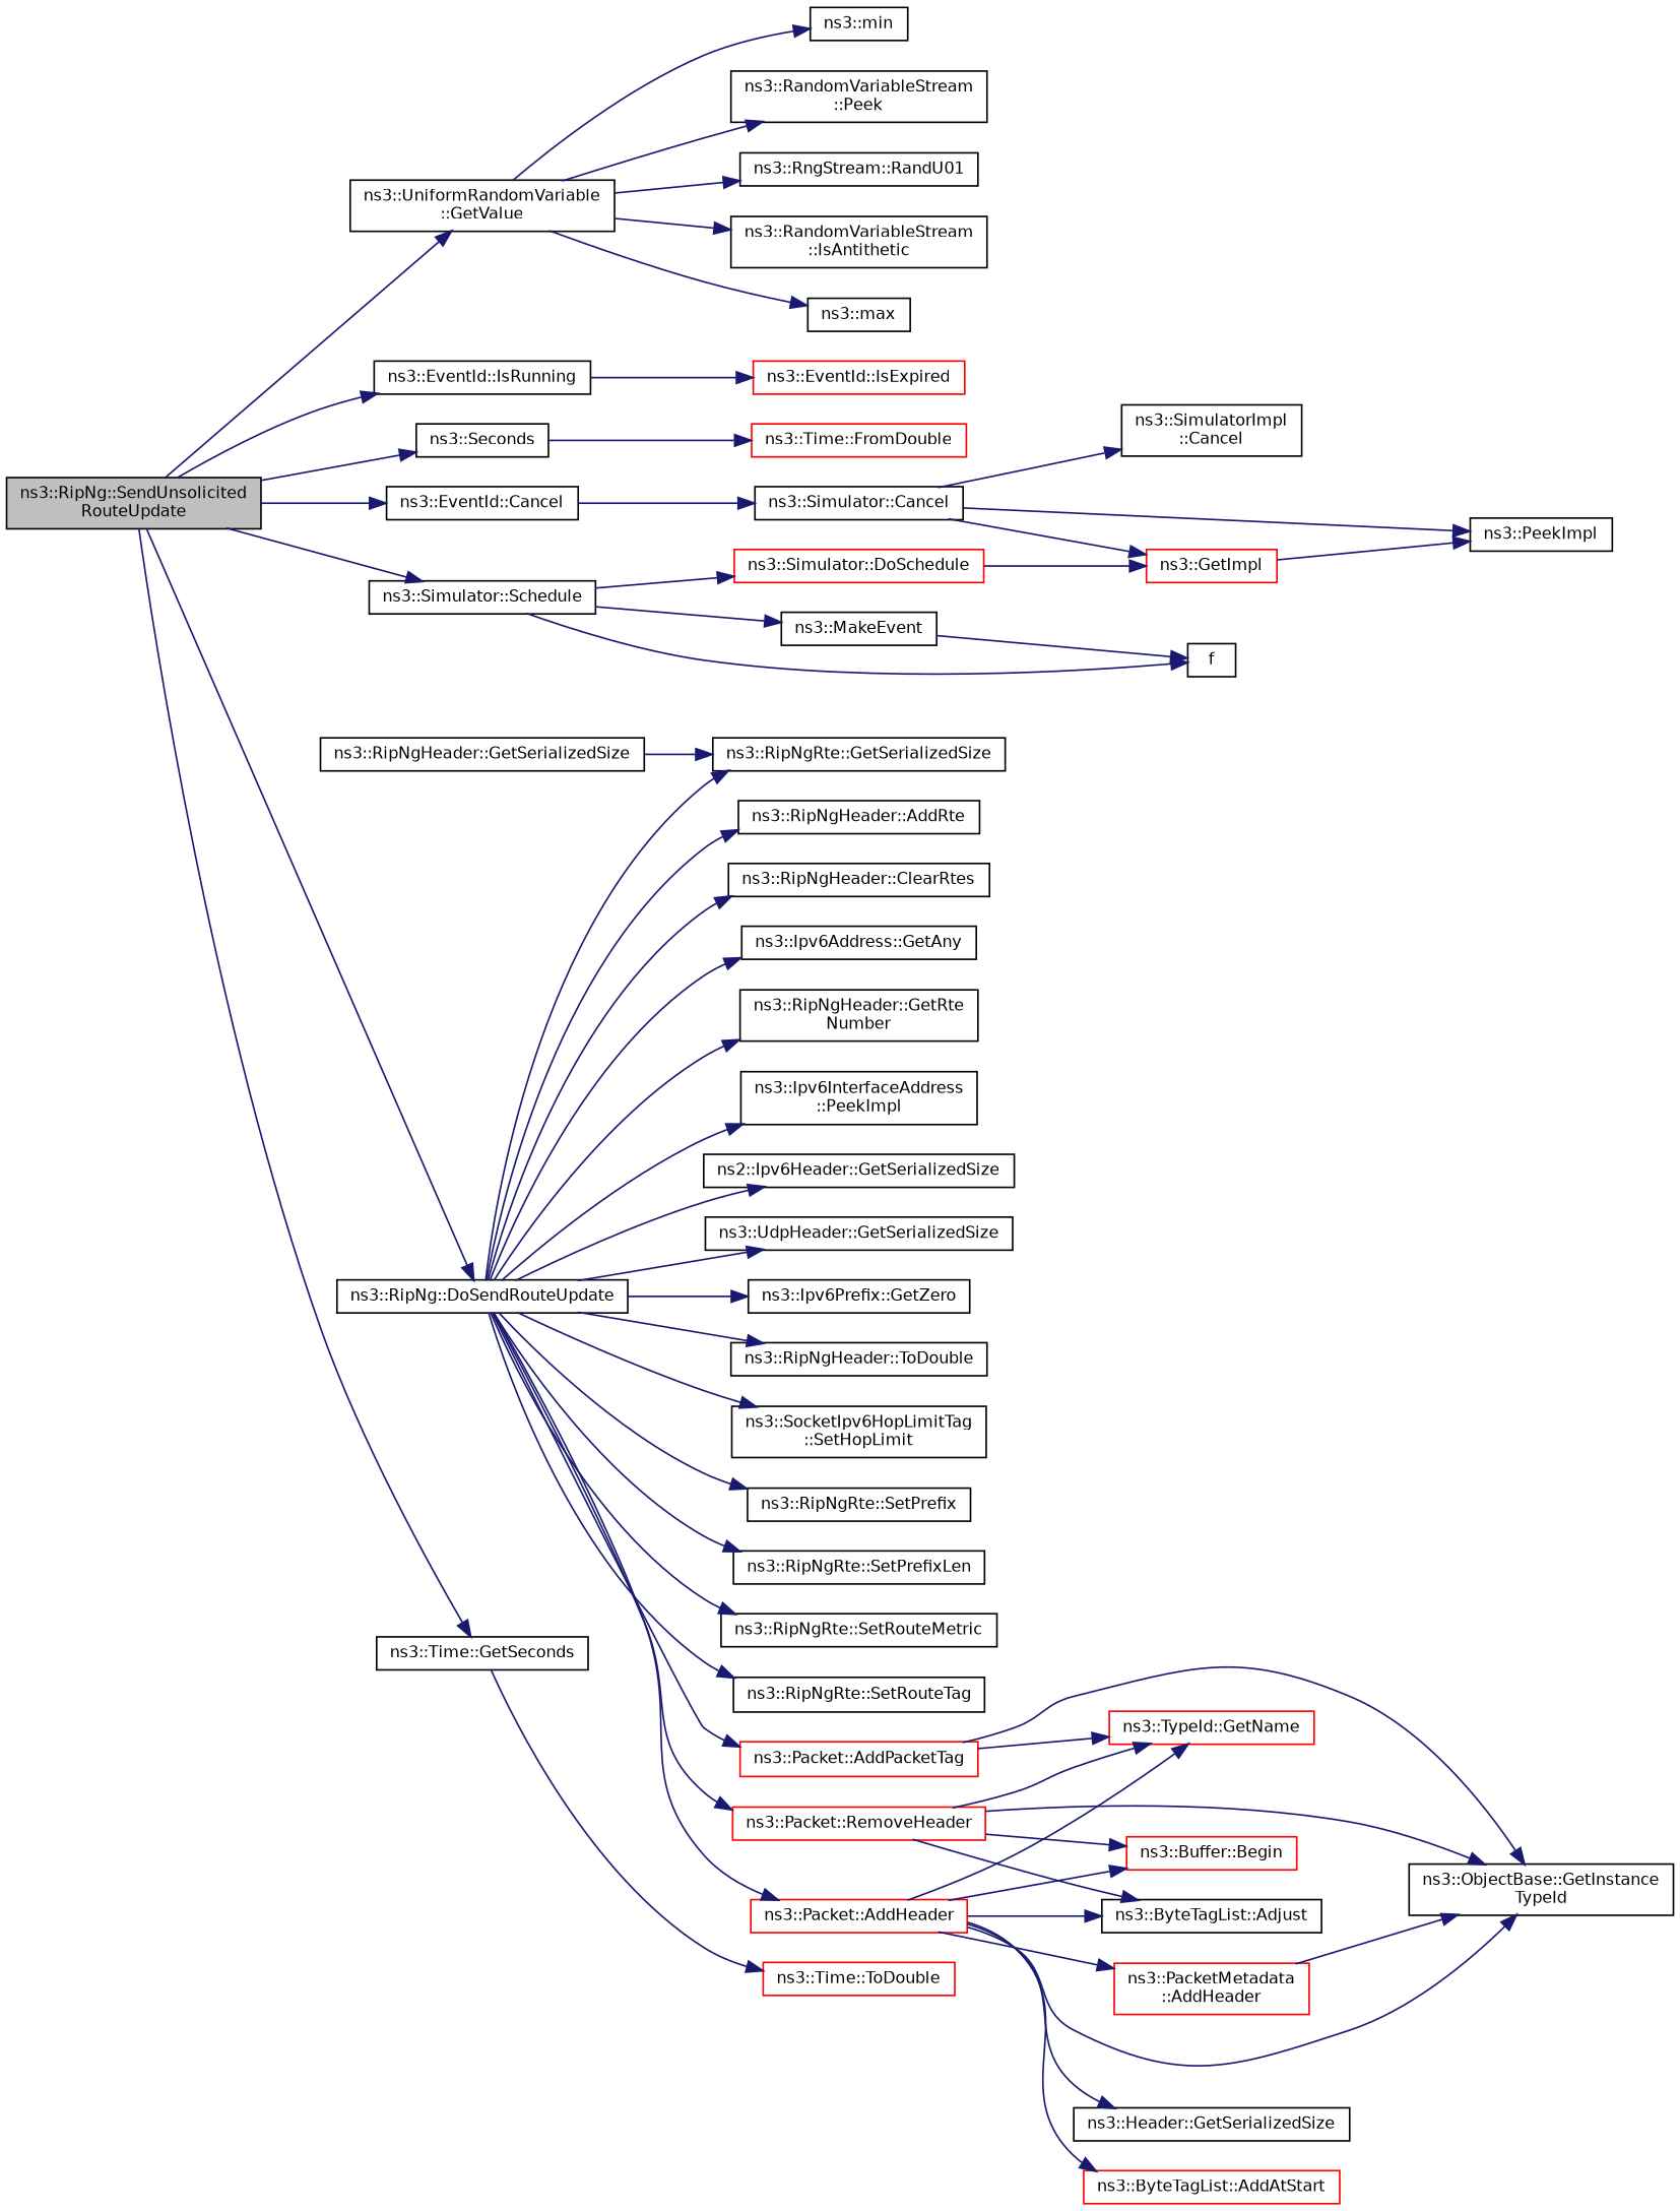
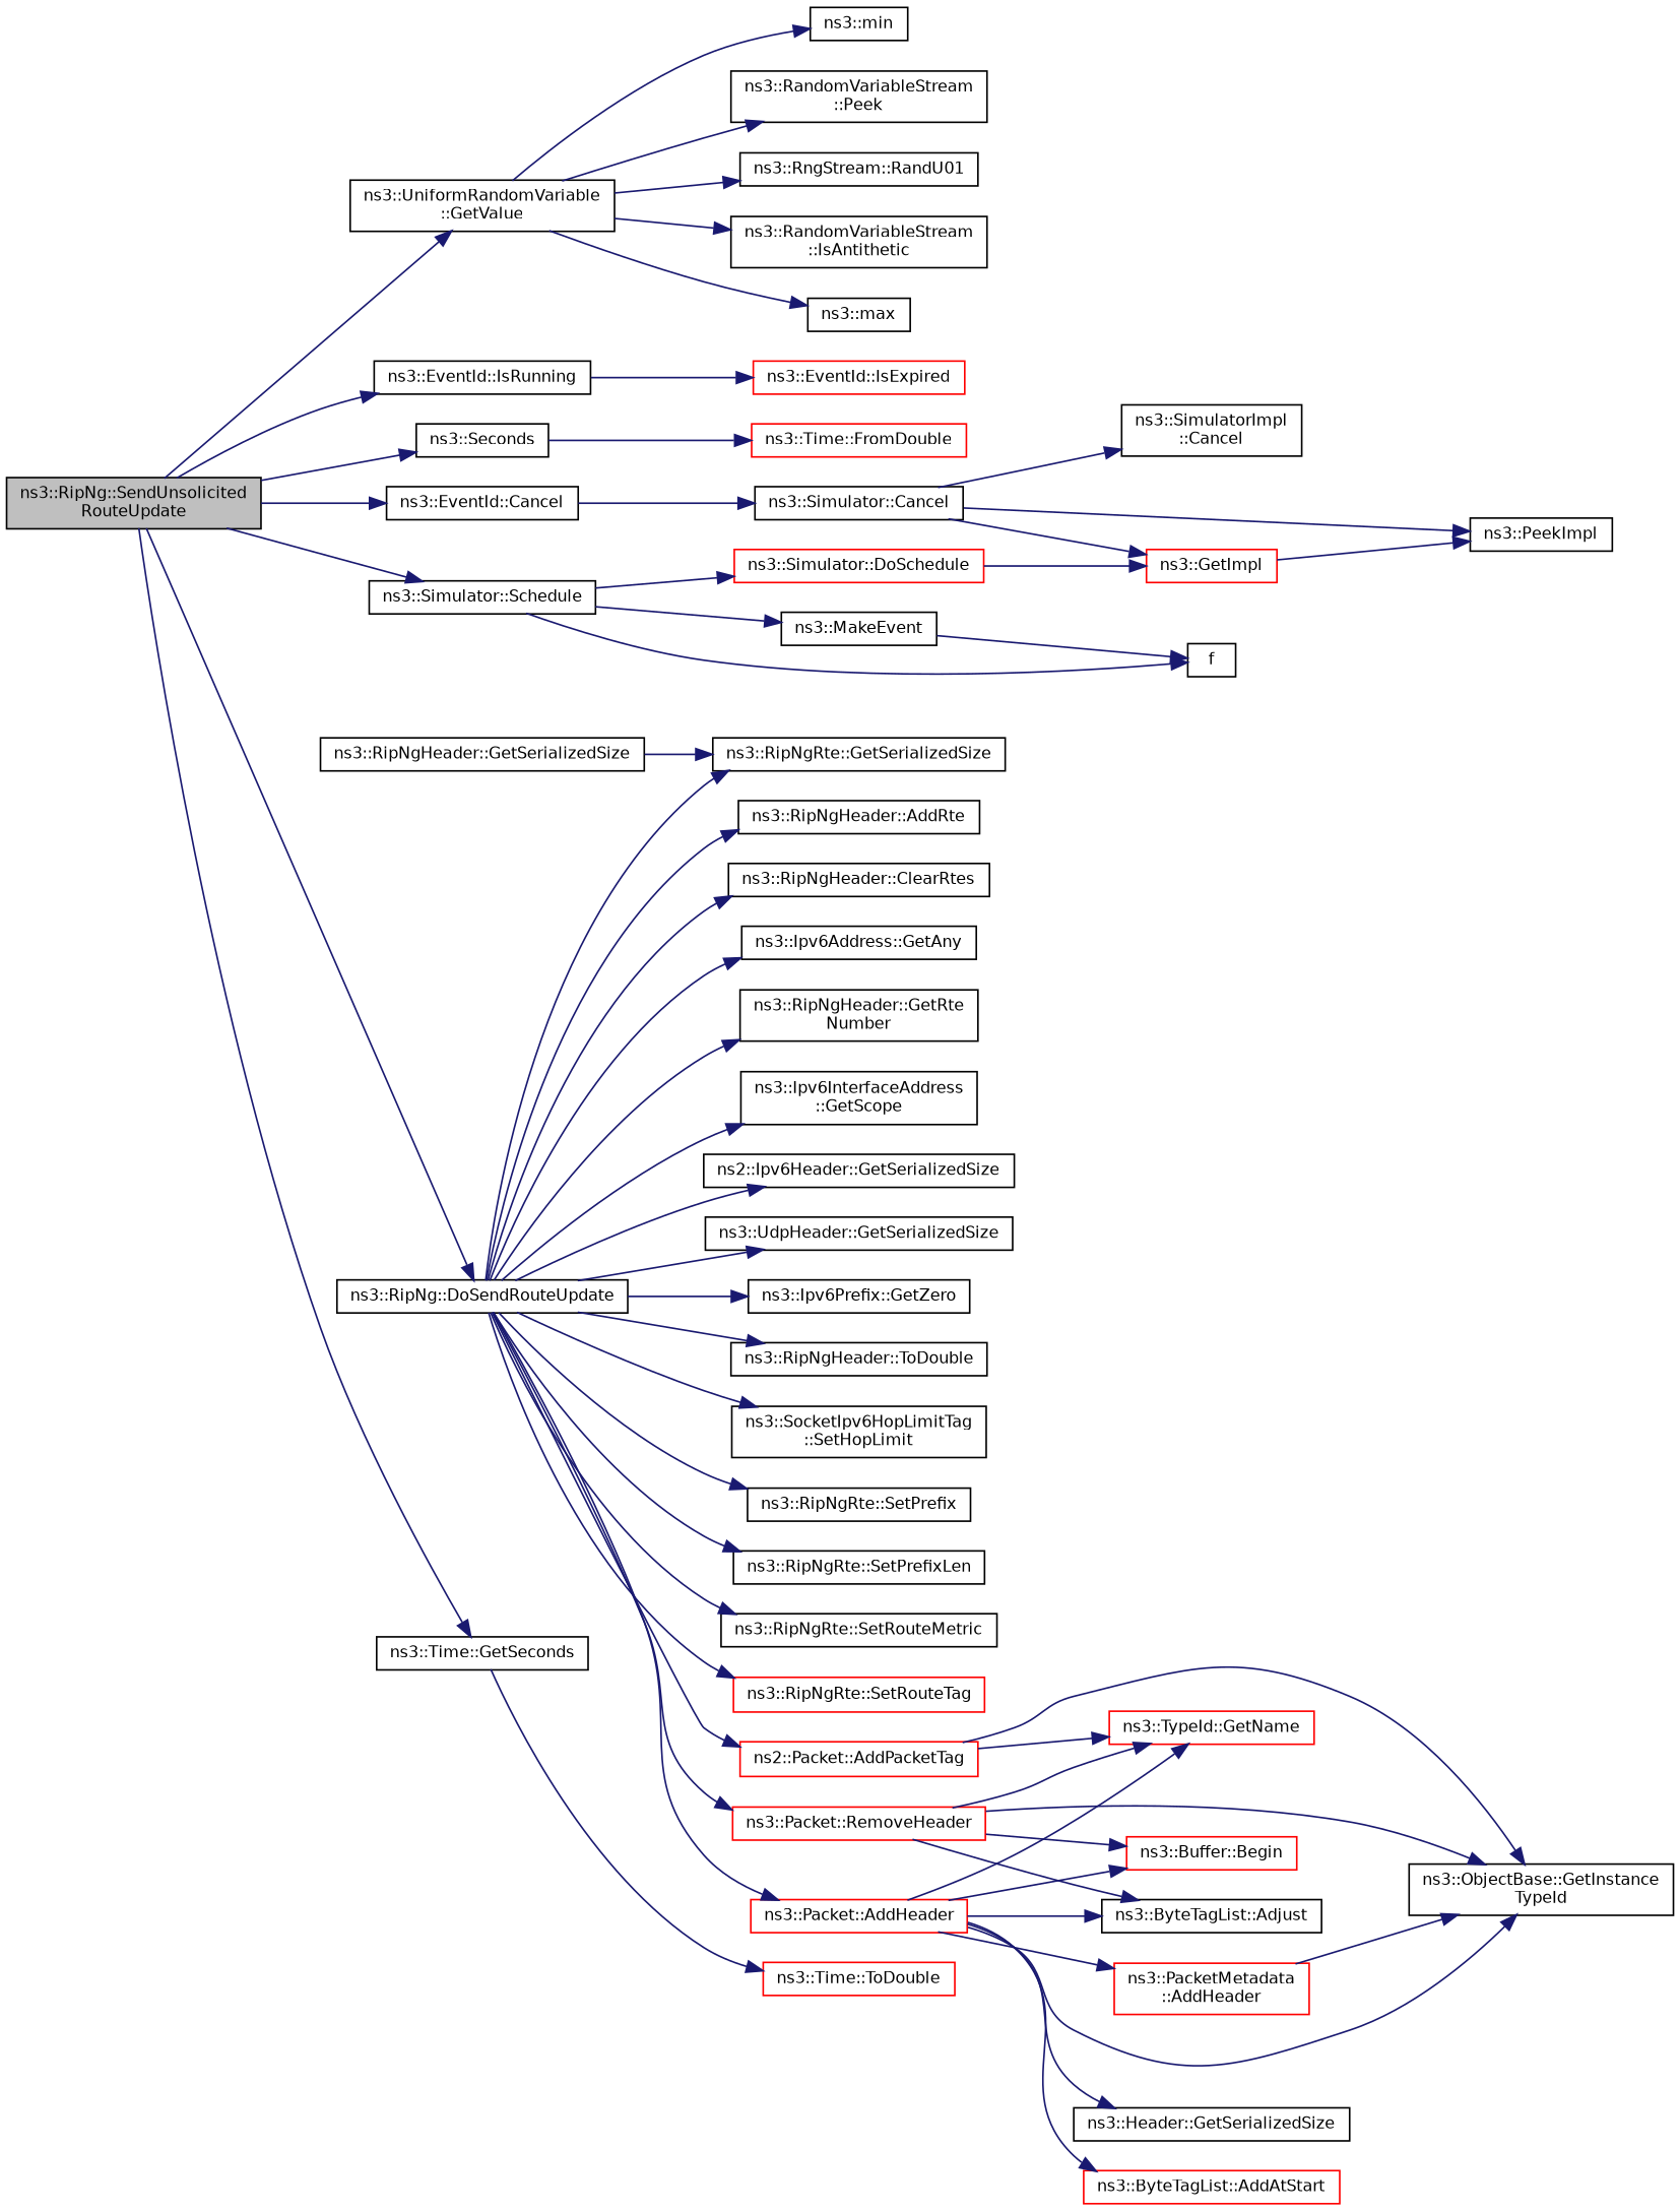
  digraph {
    rankdir=LR
    node [color=black fillcolor=white fontname=Helvetica fontsize=10 shape=record style=filled]
    edge [color=midnightblue fontname=Helvetica fontsize=10 labelfontname=Helvetica labelfontsize=10 style=solid]
    n1 [fillcolor=grey75 fontcolor=black height=0.2 label="ns3::RipNg::SendUnsolicited\lRouteUpdate" width=0.4]
    n2 [height=0.2 label="ns3::EventId::Cancel" width=0.4]
    n3 [height=0.2 label="ns3::RipNg::DoSendRouteUpdate" width=0.4]
    n4 [height=0.2 label="ns3::Time::GetSeconds" width=0.4]
    n5 [height=0.2 label="ns3::UniformRandomVariable\l::GetValue" width=0.4]
    n6 [height=0.2 label="ns3::EventId::IsRunning" width=0.4]
    n7 [height=0.2 label="ns3::Simulator::Schedule" width=0.4]
    n8 [height=0.2 label="ns3::Seconds" width=0.4]
    n9 [height=0.2 label="ns3::Simulator::Cancel" width=0.4]
    n10 [color=red height=0.2 label="ns3::Packet::AddHeader" width=0.4]
-   n11 [color=red height=0.2 label="ns3::Packet::AddPacketTag" width=0.4]
+   n11 [color=red height=0.2 label="ns2::Packet::AddPacketTag" width=0.4]
    n12 [height=0.2 label="ns3::RipNgHeader::AddRte" width=0.4]
    n13 [height=0.2 label="ns3::RipNgHeader::ClearRtes" width=0.4]
    n14 [height=0.2 label="ns3::Ipv6Address::GetAny" width=0.4]
    n15 [height=0.2 label="ns3::RipNgHeader::GetRte\lNumber" width=0.4]
-   n16 [height=0.2 label="ns3::Ipv6InterfaceAddress\l::PeekImpl" width=0.4]
+   n16 [height=0.2 label="ns3::Ipv6InterfaceAddress\l::GetScope" width=0.4]
    n17 [height=0.2 label="ns2::Ipv6Header::GetSerializedSize" width=0.4]
    n18 [height=0.2 label="ns3::RipNgRte::GetSerializedSize" width=0.4]
    n19 [height=0.2 label="ns3::UdpHeader::GetSerializedSize" width=0.4]
    n20 [height=0.2 label="ns3::Ipv6Prefix::GetZero" width=0.4]
    n21 [color=red height=0.2 label="ns3::Packet::RemoveHeader" width=0.4]
    n22 [height=0.2 label="ns3::RipNgHeader::ToDouble" width=0.4]
    n23 [height=0.2 label="ns3::SocketIpv6HopLimitTag\l::SetHopLimit" width=0.4]
    n24 [height=0.2 label="ns3::RipNgRte::SetPrefix" width=0.4]
    n25 [height=0.2 label="ns3::RipNgRte::SetPrefixLen" width=0.4]
    n26 [height=0.2 label="ns3::RipNgRte::SetRouteMetric" width=0.4]
-   n27 [height=0.2 label="ns3::RipNgRte::SetRouteTag" width=0.4]
+   n27 [color=red height=0.2 label="ns3::RipNgRte::SetRouteTag" width=0.4]
    n28 [color=red height=0.2 label="ns3::Time::ToDouble" width=0.4]
    n29 [height=0.2 label="ns3::RandomVariableStream\l::IsAntithetic" width=0.4]
    n30 [height=0.2 label="ns3::max" width=0.4]
    n31 [height=0.2 label="ns3::min" width=0.4]
    n32 [height=0.2 label="ns3::RandomVariableStream\l::Peek" width=0.4]
    n33 [height=0.2 label="ns3::RngStream::RandU01" width=0.4]
    n34 [color=red height=0.2 label="ns3::EventId::IsExpired" width=0.4]
    n35 [color=red height=0.2 label="ns3::Simulator::DoSchedule" width=0.4]
    n36 [height=0.2 label=f width=0.4]
    n37 [height=0.2 label="ns3::MakeEvent" width=0.4]
    n38 [color=red height=0.2 label="ns3::Time::FromDouble" width=0.4]
    n39 [height=0.2 label="ns3::SimulatorImpl\l::Cancel" width=0.4]
    n40 [color=red height=0.2 label="ns3::GetImpl" width=0.4]
    n41 [height=0.2 label="ns3::PeekImpl" width=0.4]
    n42 [color=red height=0.2 label="ns3::ByteTagList::AddAtStart" width=0.4]
    n43 [color=red height=0.2 label="ns3::PacketMetadata\l::AddHeader" width=0.4]
    n44 [height=0.2 label="ns3::ObjectBase::GetInstance\lTypeId" width=0.4]
    n45 [height=0.2 label="ns3::ByteTagList::Adjust" width=0.4]
    n46 [color=red height=0.2 label="ns3::Buffer::Begin" width=0.4]
    n47 [color=red height=0.2 label="ns3::TypeId::GetName" width=0.4]
    n48 [height=0.2 label="ns3::Header::GetSerializedSize" width=0.4]
    n49 [height=0.2 label="ns3::RipNgHeader::GetSerializedSize" width=0.4]
    n1 -> n2
    n1 -> n3
    n1 -> n4
    n1 -> n5
    n1 -> n6
    n1 -> n7
    n1 -> n8
    n2 -> n9
    n3 -> n10
    n3 -> n11
    n3 -> n12
    n3 -> n13
    n3 -> n14
    n3 -> n15
    n3 -> n16
    n3 -> n17
    n3 -> n18
    n3 -> n19
    n3 -> n20
    n3 -> n21
    n3 -> n22
    n3 -> n23
    n3 -> n24
    n3 -> n25
    n3 -> n26
    n3 -> n27
    n4 -> n28
    n5 -> n29
    n5 -> n30
    n5 -> n31
    n5 -> n32
    n5 -> n33
    n6 -> n34
    n7 -> n35
    n7 -> n36
    n7 -> n37
    n8 -> n38
    n9 -> n39
    n9 -> n40
    n9 -> n41
    n10 -> n42
    n10 -> n43
    n10 -> n44
    n10 -> n45
    n10 -> n46
    n10 -> n47
    n10 -> n48
    n11 -> n44
    n11 -> n47
    n21 -> n44
    n21 -> n45
    n21 -> n46
    n21 -> n47
    n35 -> n40
    n37 -> n36
    n40 -> n41
    n43 -> n44
    n49 -> n18
  }
